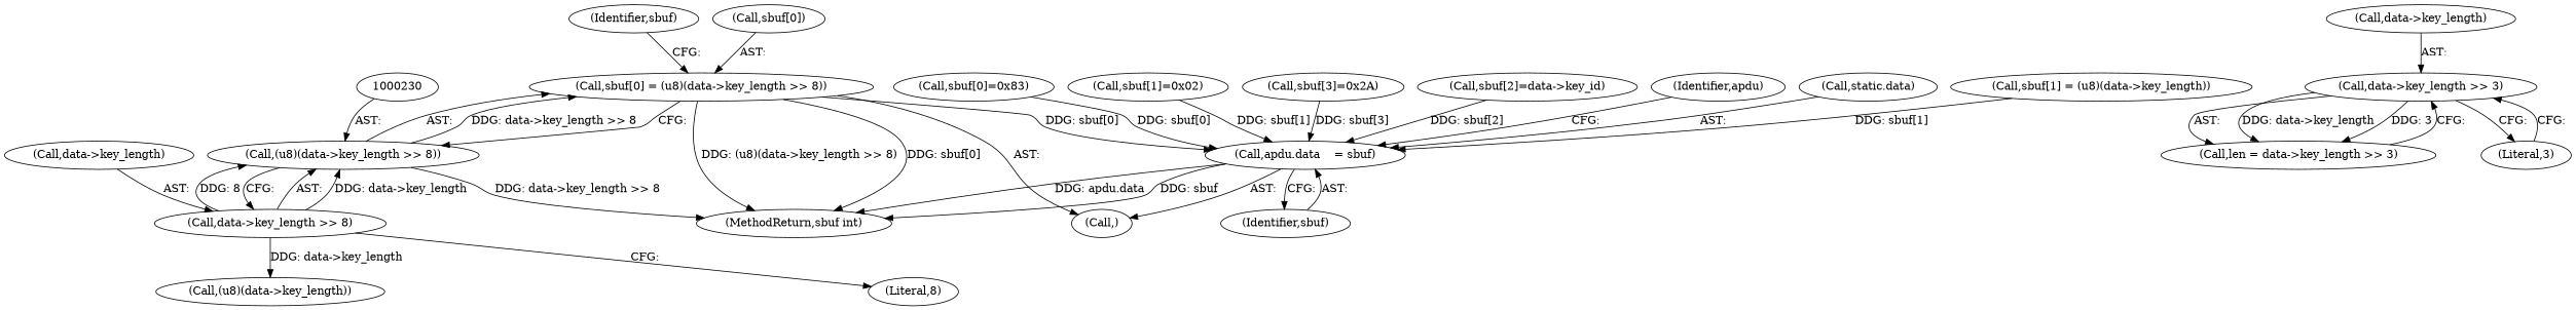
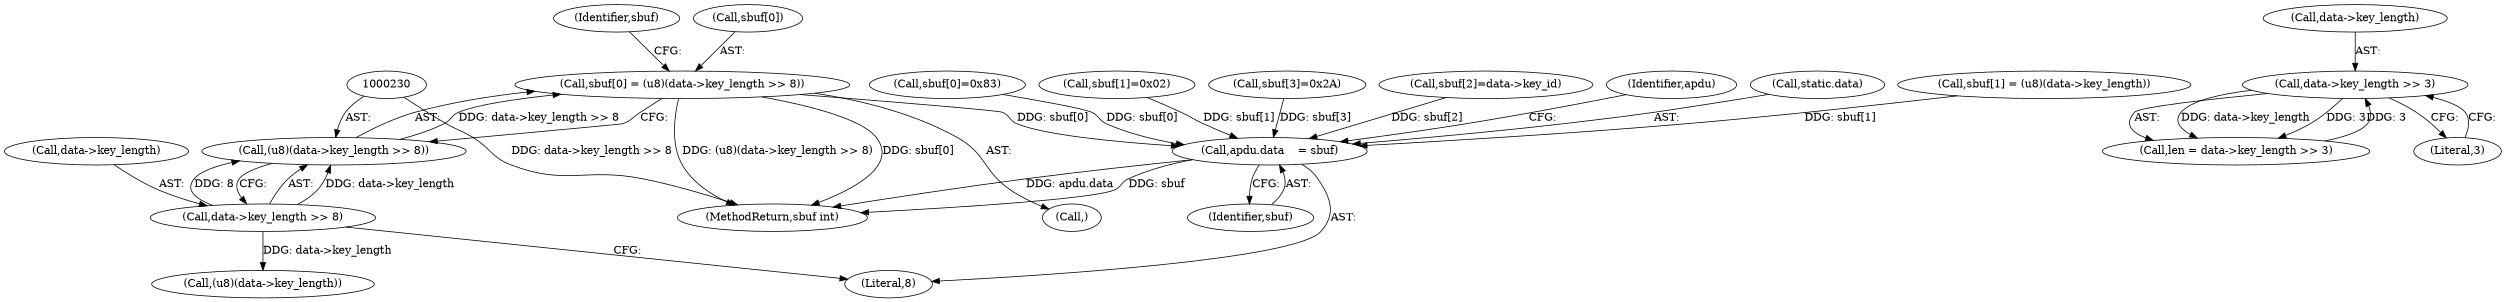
  digraph {
    n1 [label="(Call,sbuf[0] = (u8)(data->key_length >> 8))"]
    n2 [label="(Call,(u8)(data->key_length >> 8))"]
    n3 [label="(Call,apdu.data    = sbuf)"]
    n4 [label="(MethodReturn,sbuf int)"]
    n5 [label="(Call,)"]
    n6 [label="(Call,data->key_length >> 8)"]
    n7 [label="(Identifier,sbuf)"]
    n8 [label="(Call,(u8)(data->key_length))"]
    n9 [label="(Literal,8)"]
    n10 [label="(Call,data->key_length >> 3)"]
    n11 [label="(Call,len = data->key_length >> 3)"]
    n12 [label="(Literal,3)"]
    n13 [label="(Call,static.data)"]
    n14 [label="(Call,sbuf[1] = (u8)(data->key_length))"]
    n15 [label="(Identifier,sbuf)"]
    n16 [label="(Call,data->key_length)"]
    n17 [label="(Call,sbuf[0]=0x83)"]
    n18 [label="(Call,sbuf[1]=0x02)"]
    n19 [label="(Call,sbuf[3]=0x2A)"]
    n20 [label="(Call,sbuf[2]=data->key_id)"]
    n21 [label="(Call,sbuf[0])"]
    n22 [label="(Call,data->key_length)"]
    n23 [label="(Identifier,apdu)"]
    1000230
    n1 -> n2 [label="CFG: "]
    n1 -> n3 [label="DDG: sbuf[0]"]
    n1 -> n4 [label="DDG: sbuf[0]"]
    n1 -> n4 [label="DDG: (u8)(data->key_length >> 8)"]
    n1 -> n5 [label="AST: "]
    n2 -> n1 [label="AST: "]
    n2 -> n1 [label="DDG: data->key_length >> 8"]
-   n2 -> n4 [label="DDG: data->key_length >> 8"]
+   1000230 -> n4 [label="DDG: data->key_length >> 8"]
    n2 -> n6 [label="CFG: "]
    n3 -> n4 [label="DDG: apdu.data"]
    n3 -> n4 [label="DDG: sbuf"]
-   n3 -> n5 [label="AST: "]
+   n3 -> n9 [label="AST: "]
    n3 -> n7 [label="CFG: "]
    n6 -> n2 [label="AST: "]
    n6 -> n2 [label="DDG: data->key_length"]
    n6 -> n2 [label="DDG: 8"]
    n6 -> n8 [label="DDG: data->key_length"]
    n6 -> n9 [label="CFG: "]
    n7 -> n3 [label="AST: "]
    n10 -> n11 [label="AST: "]
    n10 -> n11 [label="DDG: data->key_length"]
    n10 -> n11 [label="DDG: 3"]
    n10 -> n12 [label="CFG: "]
-   n11 -> n10 [label="CFG: "]
+   n11 -> n10 [label="DDG: 3"]
    n12 -> n10 [label="CFG: "]
    n13 -> n3 [label="AST: "]
    n14 -> n3 [label="DDG: sbuf[1]"]
    n15 -> n1 [label="CFG: "]
    n16 -> n10 [label="AST: "]
    n17 -> n3 [label="DDG: sbuf[0]"]
    n18 -> n3 [label="DDG: sbuf[1]"]
    n19 -> n3 [label="DDG: sbuf[3]"]
    n20 -> n3 [label="DDG: sbuf[2]"]
    n21 -> n1 [label="AST: "]
    n22 -> n6 [label="AST: "]
    n23 -> n3 [label="CFG: "]
    1000230 -> n2 [label="AST: "]
  }
